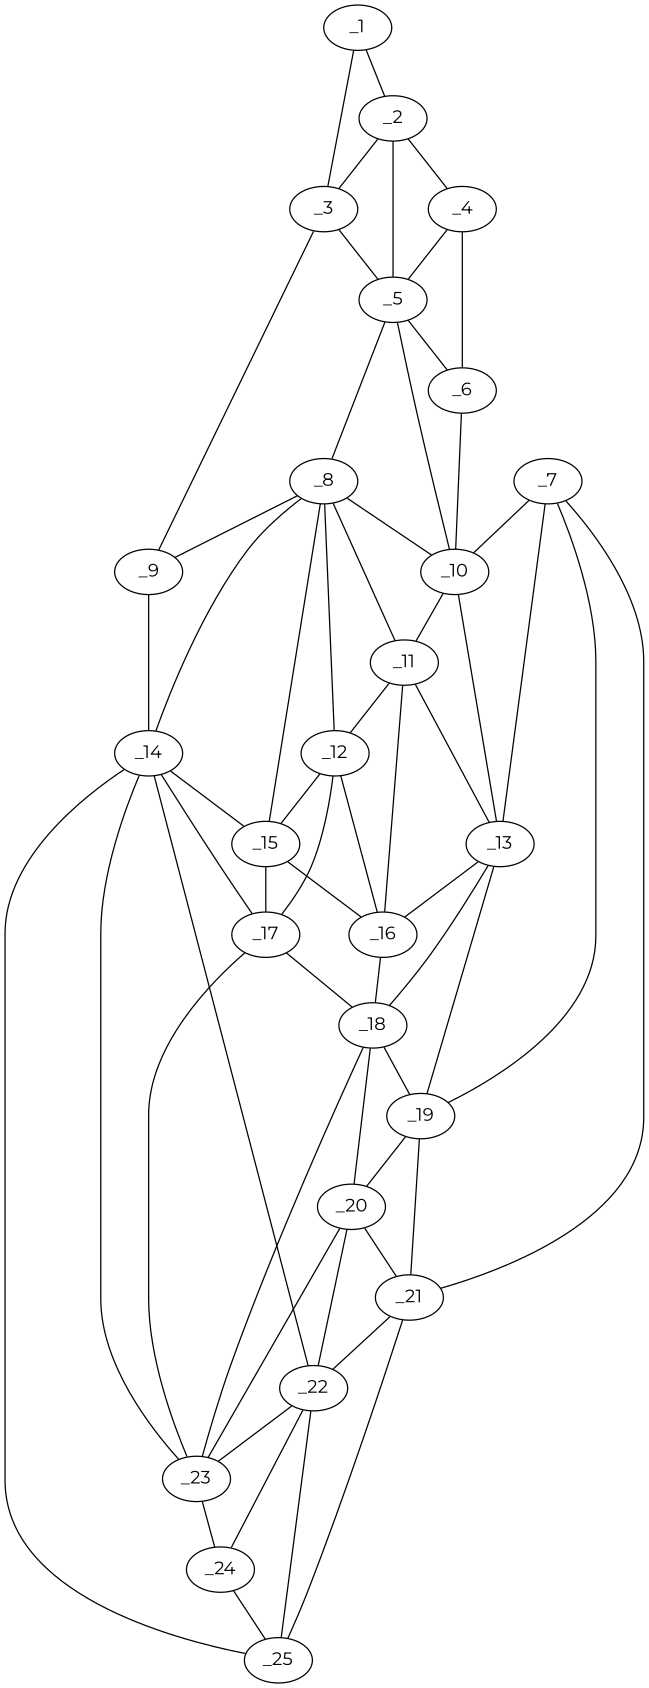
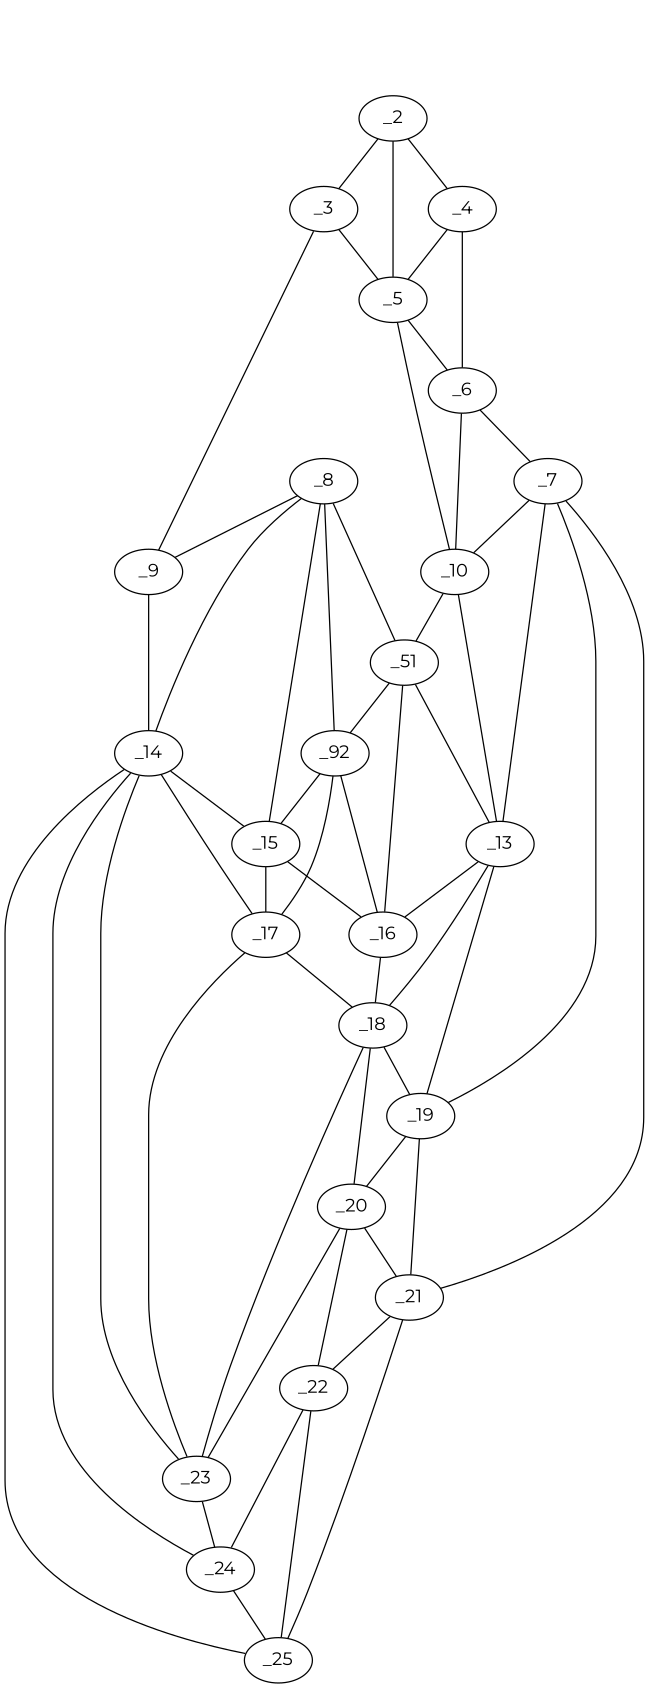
  graph {
    fontname=Montserrat
    node [fontname=Montserrat x=24 y=52]
    edge [fontname=Montserrat valence=2]
-   _1 [x=10 y=73]
    _3 [y=65]
    _2 [y=60]
    _9 [x=63 y=89]
    _5 [x=43]
    _14 [x=75 y=85]
    _4 [x=36 y=49]
    _8 [x=62 y=71]
    _6 [x=49 y=40]
    _10 [x=66 y=57]
-   _11 [x=68 y=61]
-   _12 [x=68 y=67]
+   _11 [x=68 y=61 label=_51]
+   _12 [x=68 y=67 label=_92]
    _15 [x=76 y=75]
    _25 [x=122 y=43]
    _17 [x=80 y=78]
    _23 [x=107 y=55]
    _24 [x=115 y=49]
    _7 [x=57 y=37]
    _13 [x=75]
    _16 [x=80 y=60]
    _19 [x=96 y=38]
    _21 [x=100 y=37]
    _18 [x=93]
    _20 [x=97 y=44]
    _22 [x=106 y=40]
-   _1 -- _3
-   _1 -- _2 [valence=1]
    _3 -- _9
    _3 -- _5
    _2 -- _3
    _2 -- _5
    _2 -- _4 [valence=1]
    _9 -- _14 [valence=1]
-   _5 -- _8 [valence=1]
    _5 -- _6 [valence=1]
    _5 -- _10
    _14 -- _15
    _14 -- _25 [valence=1]
    _14 -- _17
    _14 -- _23
-   _14 -- _22 [valence=1]
+   _14 -- _24 [valence=1]
    _4 -- _5
    _4 -- _6 [valence=1]
    _8 -- _9
    _8 -- _14 [valence=1]
-   _8 -- _10
    _8 -- _11 [valence=1]
    _8 -- _12
    _8 -- _15 [valence=1]
    _6 -- _10
+   _6 -- _7 [valence=1]
    _10 -- _11
    _10 -- _13
    _11 -- _12 [valence=1]
    _11 -- _13 [valence=1]
    _11 -- _16
    _12 -- _15
    _12 -- _17
    _12 -- _16 [valence=1]
    _15 -- _17 [valence=1]
    _15 -- _16 [valence=1]
    _17 -- _23 [valence=1]
    _17 -- _18 [valence=1]
    _23 -- _24
    _24 -- _25 [valence=1]
    _7 -- _10
    _7 -- _13 [valence=1]
    _7 -- _19
    _7 -- _21 [valence=1]
    _13 -- _16
    _13 -- _19
    _13 -- _18
    _16 -- _18
    _19 -- _21
    _19 -- _20 [valence=1]
    _21 -- _25 [valence=1]
    _21 -- _22 [valence=1]
    _18 -- _23 [valence=1]
    _18 -- _19
    _18 -- _20
    _20 -- _23
    _20 -- _21
    _20 -- _22
    _22 -- _25
-   _22 -- _23
    _22 -- _24
  }
